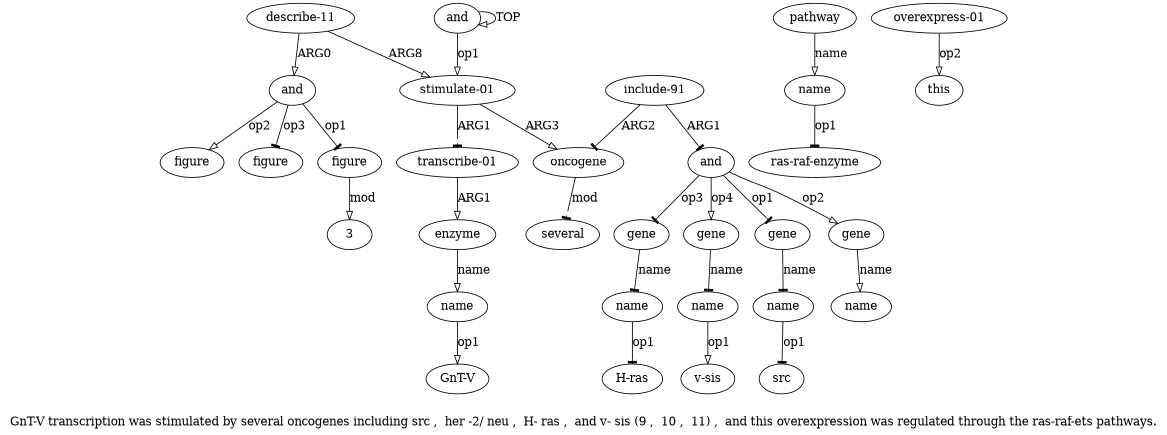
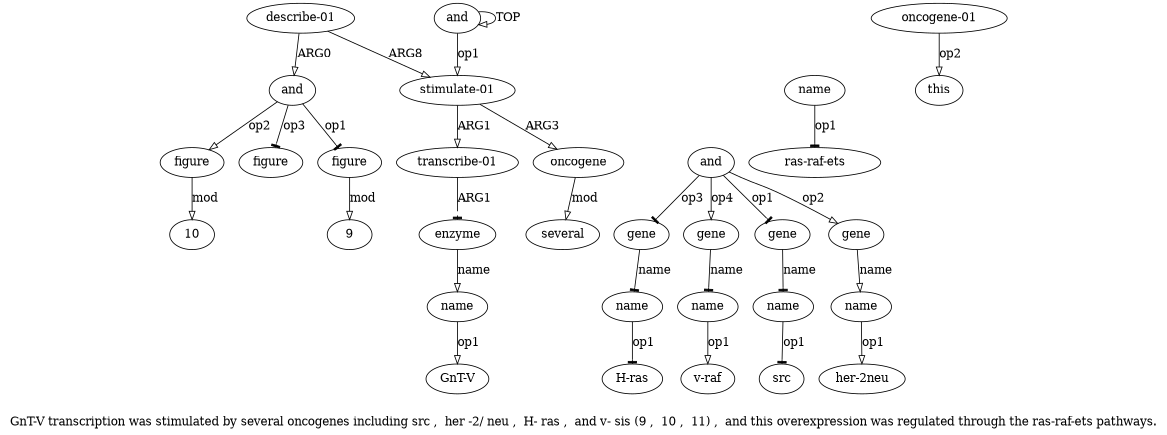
  digraph {
    label="GnT-V transcription was stimulated by several oncogenes including src ,  her -2/ neu ,  H- ras ,  and v- sis (9 ,  10 ,  11) ,  and this overexpression was regulated through the ras-raf-ets pathways."
    node [color=black gold_ind=-1 gold_label=name test_ind=-1 test_label=name]
    edge [arrowhead=onormal color=black gold_label=op1 test_label=op1]
    n1 [gold_ind=20 gold_label=figure label=figure test_ind=20 test_label=figure]
+   n2 [gold_label=10 label=10 test_label=10]
    n3 [gold_ind=21 gold_label=figure label=figure test_ind=21 test_label=figure]
-   n4 [gold_ind=23 gold_label=pathway label=pathway test_ind=23 test_label=pathway]
    n5 [gold_ind=24 label=name test_ind=24]
-   n6 [gold_ind=25 gold_label="overexpress-01" label="overexpress-01" test_ind=25 test_label="overexpress-01"]
+   n6 [gold_ind=25 gold_label="overexpress-01" label="oncogene-01" test_ind=25 test_label="overexpress-01"]
    n7 [gold_ind=26 gold_label=this label=this test_ind=26 test_label=this]
-   n8 [gold_label="ras-raf-ets" label="ras-raf-enzyme" test_label="ras-raf-ets"]
+   n8 [gold_label="ras-raf-ets" label="ras-raf-ets" test_label="ras-raf-ets"]
    n9 [gold_label="H-ras" label="H-ras" test_label="H-ras"]
-   n10 [gold_label="v-sis" label="v-sis" test_label="v-sis"]
+   n10 [gold_label="v-sis" label="v-raf" test_label="v-sis"]
    n11 [gold_label=src label=src test_label=src]
    n12 [gold_label="GnT-V" label="GnT-V" test_label="GnT-V"]
    n13 [gold_ind=15 gold_label=enzyme label=enzyme test_ind=15 test_label=enzyme]
    n14 [gold_ind=16 label=name test_ind=16]
    n15 [gold_ind=14 gold_label="transcribe-01" label="transcribe-01" test_ind=14 test_label="transcribe-01"]
-   n16 [gold_ind=17 gold_label="describe-01" label="describe-11" test_ind=17 test_label="describe-01"]
+   n16 [gold_ind=17 gold_label="describe-01" label="describe-01" test_ind=17 test_label="describe-01"]
    n17 [gold_ind=18 gold_label=and label=and test_ind=18 test_label=and]
    n18 [gold_ind=1 gold_label="stimulate-01" label="stimulate-01" test_ind=1 test_label="stimulate-01"]
    n19 [gold_ind=19 gold_label=figure label=figure test_ind=19 test_label=figure]
    n20 [gold_ind=2 gold_label=oncogene label=oncogene test_ind=2 test_label=oncogene]
-   n21 [gold_label=9 label=3 test_label=9]
+   n21 [gold_label=9 label=9 test_label=9]
    n22 [gold_ind=3 gold_label=several label=several test_ind=3 test_label=several]
    n23 [gold_ind=11 label=name test_ind=11]
    n24 [gold_ind=10 gold_label=gene label=gene test_ind=10 test_label=gene]
    n25 [gold_ind=13 label=name test_ind=13]
    n26 [gold_ind=12 gold_label=gene label=gene test_ind=12 test_label=gene]
    n27 [gold_ind=0 gold_label=and label=and test_ind=0 test_label=and]
    n28 [gold_ind=5 gold_label=and label=and test_ind=5 test_label=and]
    n29 [gold_ind=6 gold_label=gene label=gene test_ind=6 test_label=gene]
    n30 [gold_ind=8 gold_label=gene label=gene test_ind=8 test_label=gene]
    n31 [gold_ind=7 label=name test_ind=7]
    n32 [gold_ind=9 label=name test_ind=9]
-   n34 [gold_ind=4 gold_label="include-91" label="include-91" test_ind=4 test_label="include-91"]
-   n4 -> n5 [gold_label=name label=name test_label=name]
+   n33 [gold_label="her-2neu" label="her-2neu" test_label="her-2neu"]
+   n1 -> n2 [gold_label=mod label=mod test_label=mod]
    n5 -> n8 [arrowhead=tee label=op1]
    n6 -> n7 [gold_label=mod label=op2 test_label=mod]
    n13 -> n14 [gold_label=name label=name test_label=name]
    n14 -> n12 [label=op1]
-   n15 -> n13 [gold_label=ARG1 label=ARG1 test_label=ARG1]
+   n15 -> n13 [arrowhead=tee gold_label=ARG1 label=ARG1 test_label=ARG1]
    n16 -> n17 [gold_label=ARG0 label=ARG0 test_label=ARG0]
    n16 -> n18 [gold_label=ARG1 label=ARG8 test_label=ARG1]
    n17 -> n1 [gold_label=op2 label=op2 test_label=op2]
    n17 -> n3 [arrowhead=tee gold_label=op3 label=op3 test_label=op3]
    n17 -> n19 [arrowhead=tee label=op1]
-   n18 -> n15 [arrowhead=tee gold_label=ARG1 label=ARG1 test_label=ARG1]
+   n18 -> n15 [gold_label=ARG1 label=ARG1 test_label=ARG1]
    n18 -> n20 [gold_label=ARG0 label=ARG3 test_label=ARG0]
    n19 -> n21 [gold_label=mod label=mod test_label=mod]
-   n20 -> n22 [arrowhead=tee gold_label=mod label=mod test_label=mod]
+   n20 -> n22 [gold_label=mod label=mod test_label=mod]
    n23 -> n9 [arrowhead=tee label=op1]
    n24 -> n23 [arrowhead=tee gold_label=name label=name test_label=name]
    n25 -> n10 [label=op1]
    n26 -> n25 [arrowhead=tee gold_label=name label=name test_label=name]
    n27 -> n18 [label=op1]
    n27 -> n27 [gold_label=TOP label=TOP test_label=TOP]
    n28 -> n24 [arrowhead=tee gold_label=op3 label=op3 test_label=op3]
    n28 -> n26 [gold_label=op4 label=op4 test_label=op4]
    n28 -> n29 [arrowhead=tee label=op1]
    n28 -> n30 [gold_label=op2 label=op2 test_label=op2]
    n29 -> n31 [arrowhead=tee gold_label=name label=name test_label=name]
    n30 -> n32 [gold_label=name label=name test_label=name]
    n31 -> n11 [arrowhead=tee label=op1]
-   n34 -> n20 [arrowhead=tee gold_label=ARG2 label=ARG2 test_label=ARG2]
-   n34 -> n28 [arrowhead=tee gold_label=ARG1 label=ARG1 test_label=ARG1]
+   n32 -> n33 [label=op1]
  }
